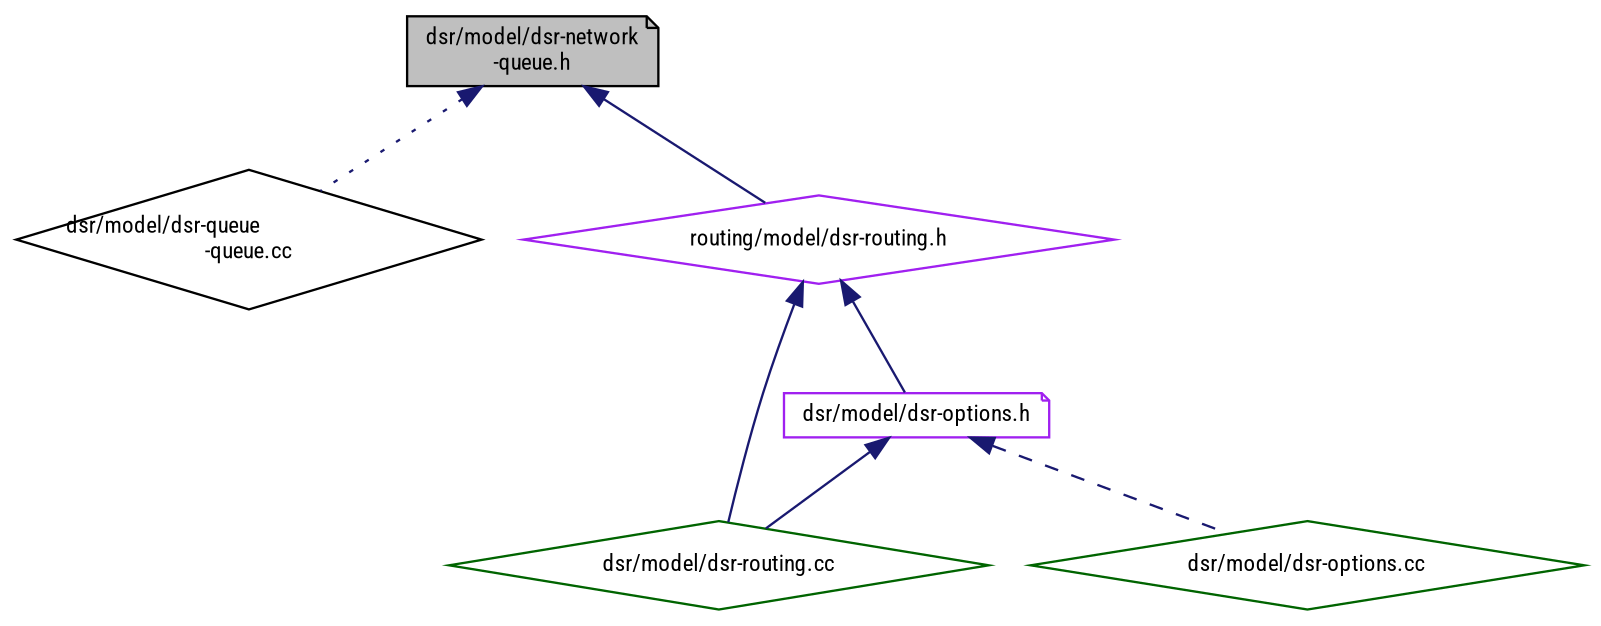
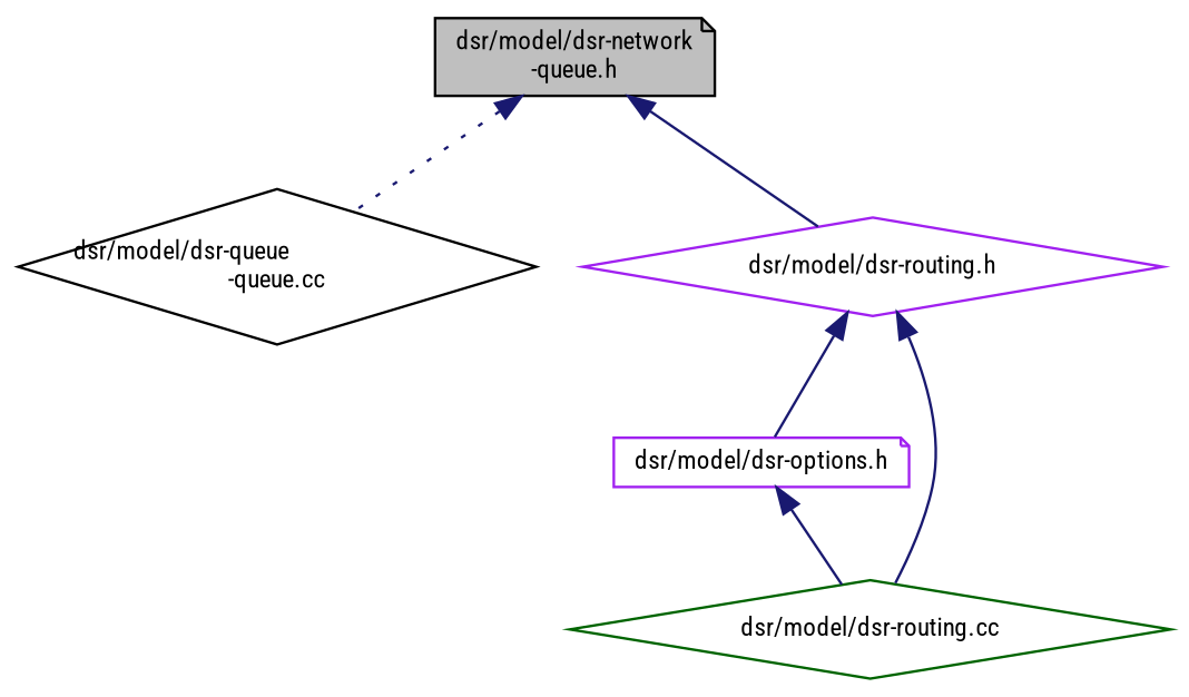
  digraph {
    fontname="Roboto Condensed"
    node [color=black fillcolor=white fontname="Roboto Condensed" fontsize=10 shape=diamond style=filled]
    edge [color=midnightblue dir=back fontname="Roboto Condensed" fontsize=10 labelfontname=Helvetica labelfontsize=10 style=solid]
    n1 [fillcolor=grey75 fontcolor=black height=0.2 label="dsr/model/dsr-network\l-queue.h" shape=note width=0.4]
    n2 [height=0.2 label="dsr/model/dsr-queue\l-queue.cc" width=0.4]
-   n3 [color=purple height=0.2 label="routing/model/dsr-routing.h" width=0.4]
+   n3 [color=purple height=0.2 label="dsr/model/dsr-routing.h" width=0.4]
    n4 [color=purple height=0.2 label="dsr/model/dsr-options.h" shape=note width=0.4]
    n5 [color=darkgreen height=0.2 label="dsr/model/dsr-routing.cc" width=0.4]
-   n6 [color=darkgreen height=0.2 label="dsr/model/dsr-options.cc" width=0.4]
    n1 -> n2 [style=dotted]
    n1 -> n3
    n3 -> n4
    n3 -> n5
    n4 -> n5
-   n4 -> n6 [style=dashed]
  }
